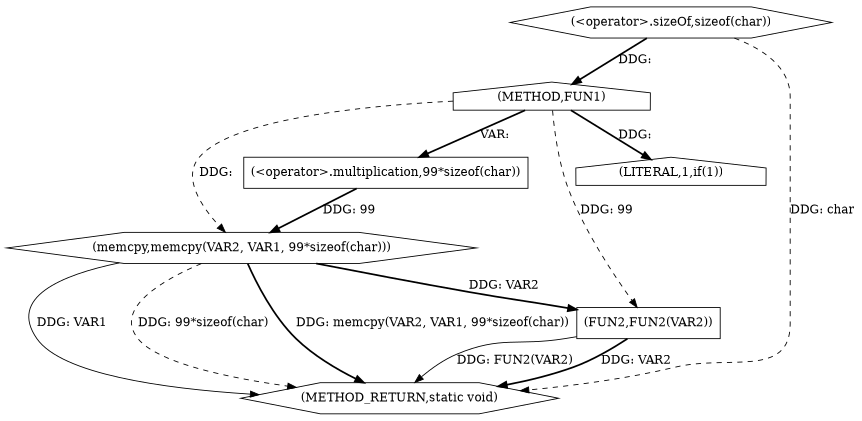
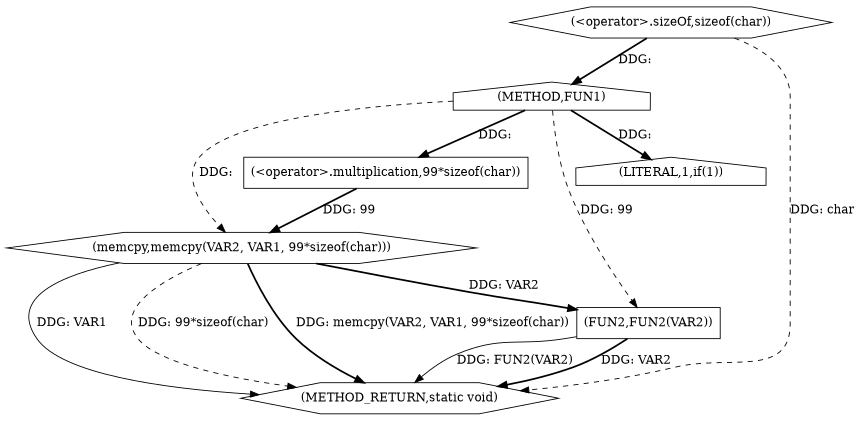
  digraph {
    node [shape=hexagon]
    edge [style=bold]
    n1 [label="(METHOD,FUN1)" shape=house]
    n2 [label="(LITERAL,1,if(1))" shape=house]
    n3 [label="(memcpy,memcpy(VAR2, VAR1, 99*sizeof(char)))"]
    n4 [label="(<operator>.multiplication,99*sizeof(char))" shape=box]
    n5 [label="(FUN2,FUN2(VAR2))" shape=box]
    n6 [label="(METHOD_RETURN,static void)"]
    n7 [label="(<operator>.sizeOf,sizeof(char))"]
    n1 -> n2 [label="DDG: "]
    n1 -> n3 [label="DDG: " style=dashed]
-   n1 -> n4 [label="VAR: "]
+   n1 -> n4 [label="DDG: "]
    n1 -> n5 [label="DDG: 99" style=dashed]
    n3 -> n5 [label="DDG: VAR2"]
    n3 -> n6 [label="DDG: memcpy(VAR2, VAR1, 99*sizeof(char))"]
    n3 -> n6 [label="DDG: VAR1" style=solid]
    n3 -> n6 [label="DDG: 99*sizeof(char)" style=dashed]
    n4 -> n3 [label="DDG: 99"]
    n5 -> n6 [label="DDG: FUN2(VAR2)" style=solid]
    n5 -> n6 [label="DDG: VAR2"]
    n7 -> n1 [label="DDG: "]
    n7 -> n6 [label="DDG: char" style=dashed]
  }
